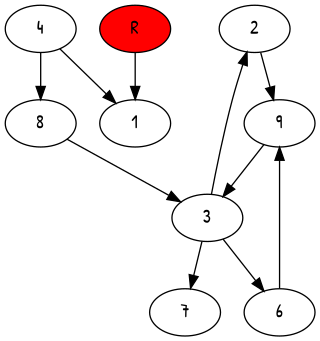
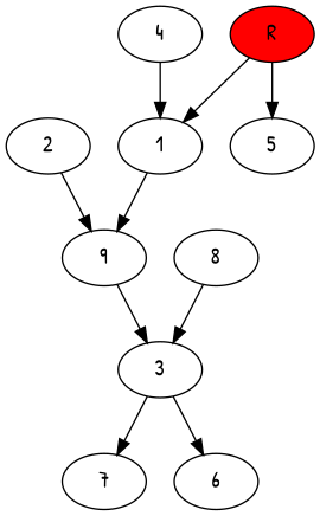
  digraph {
    fontname="Patrick Hand"
    node [fontname="Patrick Hand"]
    edge [fontname="Patrick Hand"]
    2
    9
    3
    7
    6
    4
    1
    8
    R [fillcolor="#ff0000" style=filled]
+   5
    2 -> 9
    9 -> 3
-   3 -> 2
    3 -> 7
    3 -> 6
-   6 -> 9
+   1 -> 9
    4 -> 1
-   4 -> 8
    8 -> 3
    R -> 1
+   R -> 5
  }
